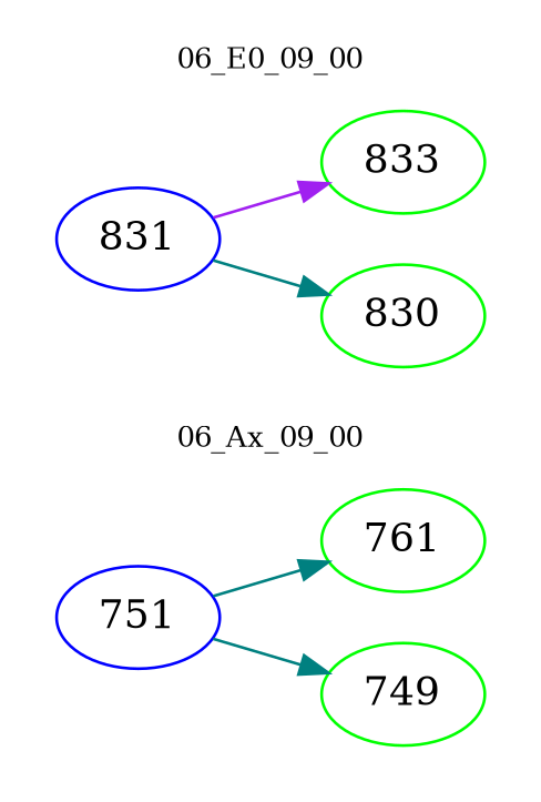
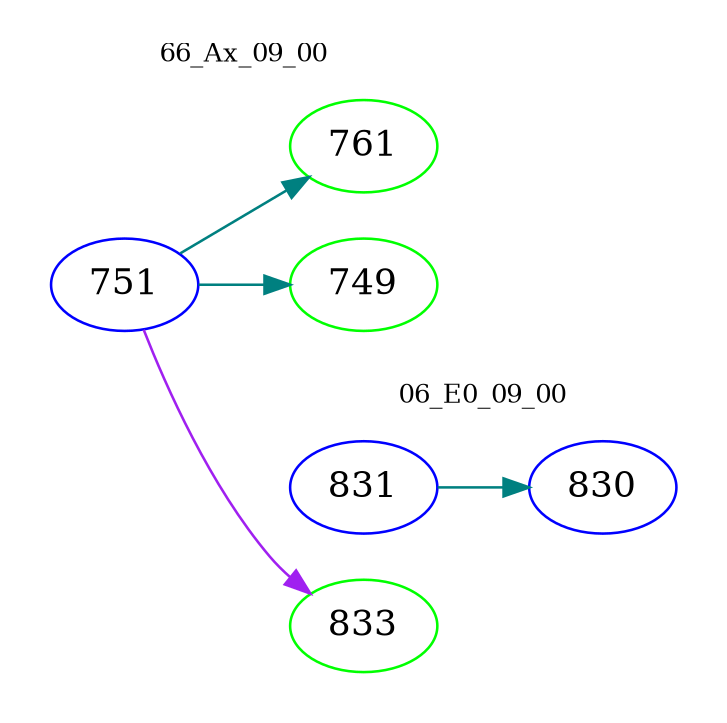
  digraph {
    rankdir=LR
    node [color=blue]
    edge [color=teal]
    n1 [label=751]
    n2 [color=green label=749]
    n3 [color=green label=761]
    n4 [label=831]
-   n5 [color=green label=830]
+   n5 [label=830]
    n6 [color=green label=833]
    subgraph cluster_1 {
      color=white
      fontsize=10
-     label="06_Ax_09_00"
+     label="66_Ax_09_00"
      n1
      n2
      n3
    }
    subgraph cluster_2 {
      color=white
      fontsize=10
      label="06_E0_09_00"
      n4
      n5
      n6
    }
    n1 -> n2
    n1 -> n3
    n4 -> n5
-   n4 -> n6 [color=purple]
+   n1 -> n6 [color=purple]
  }
